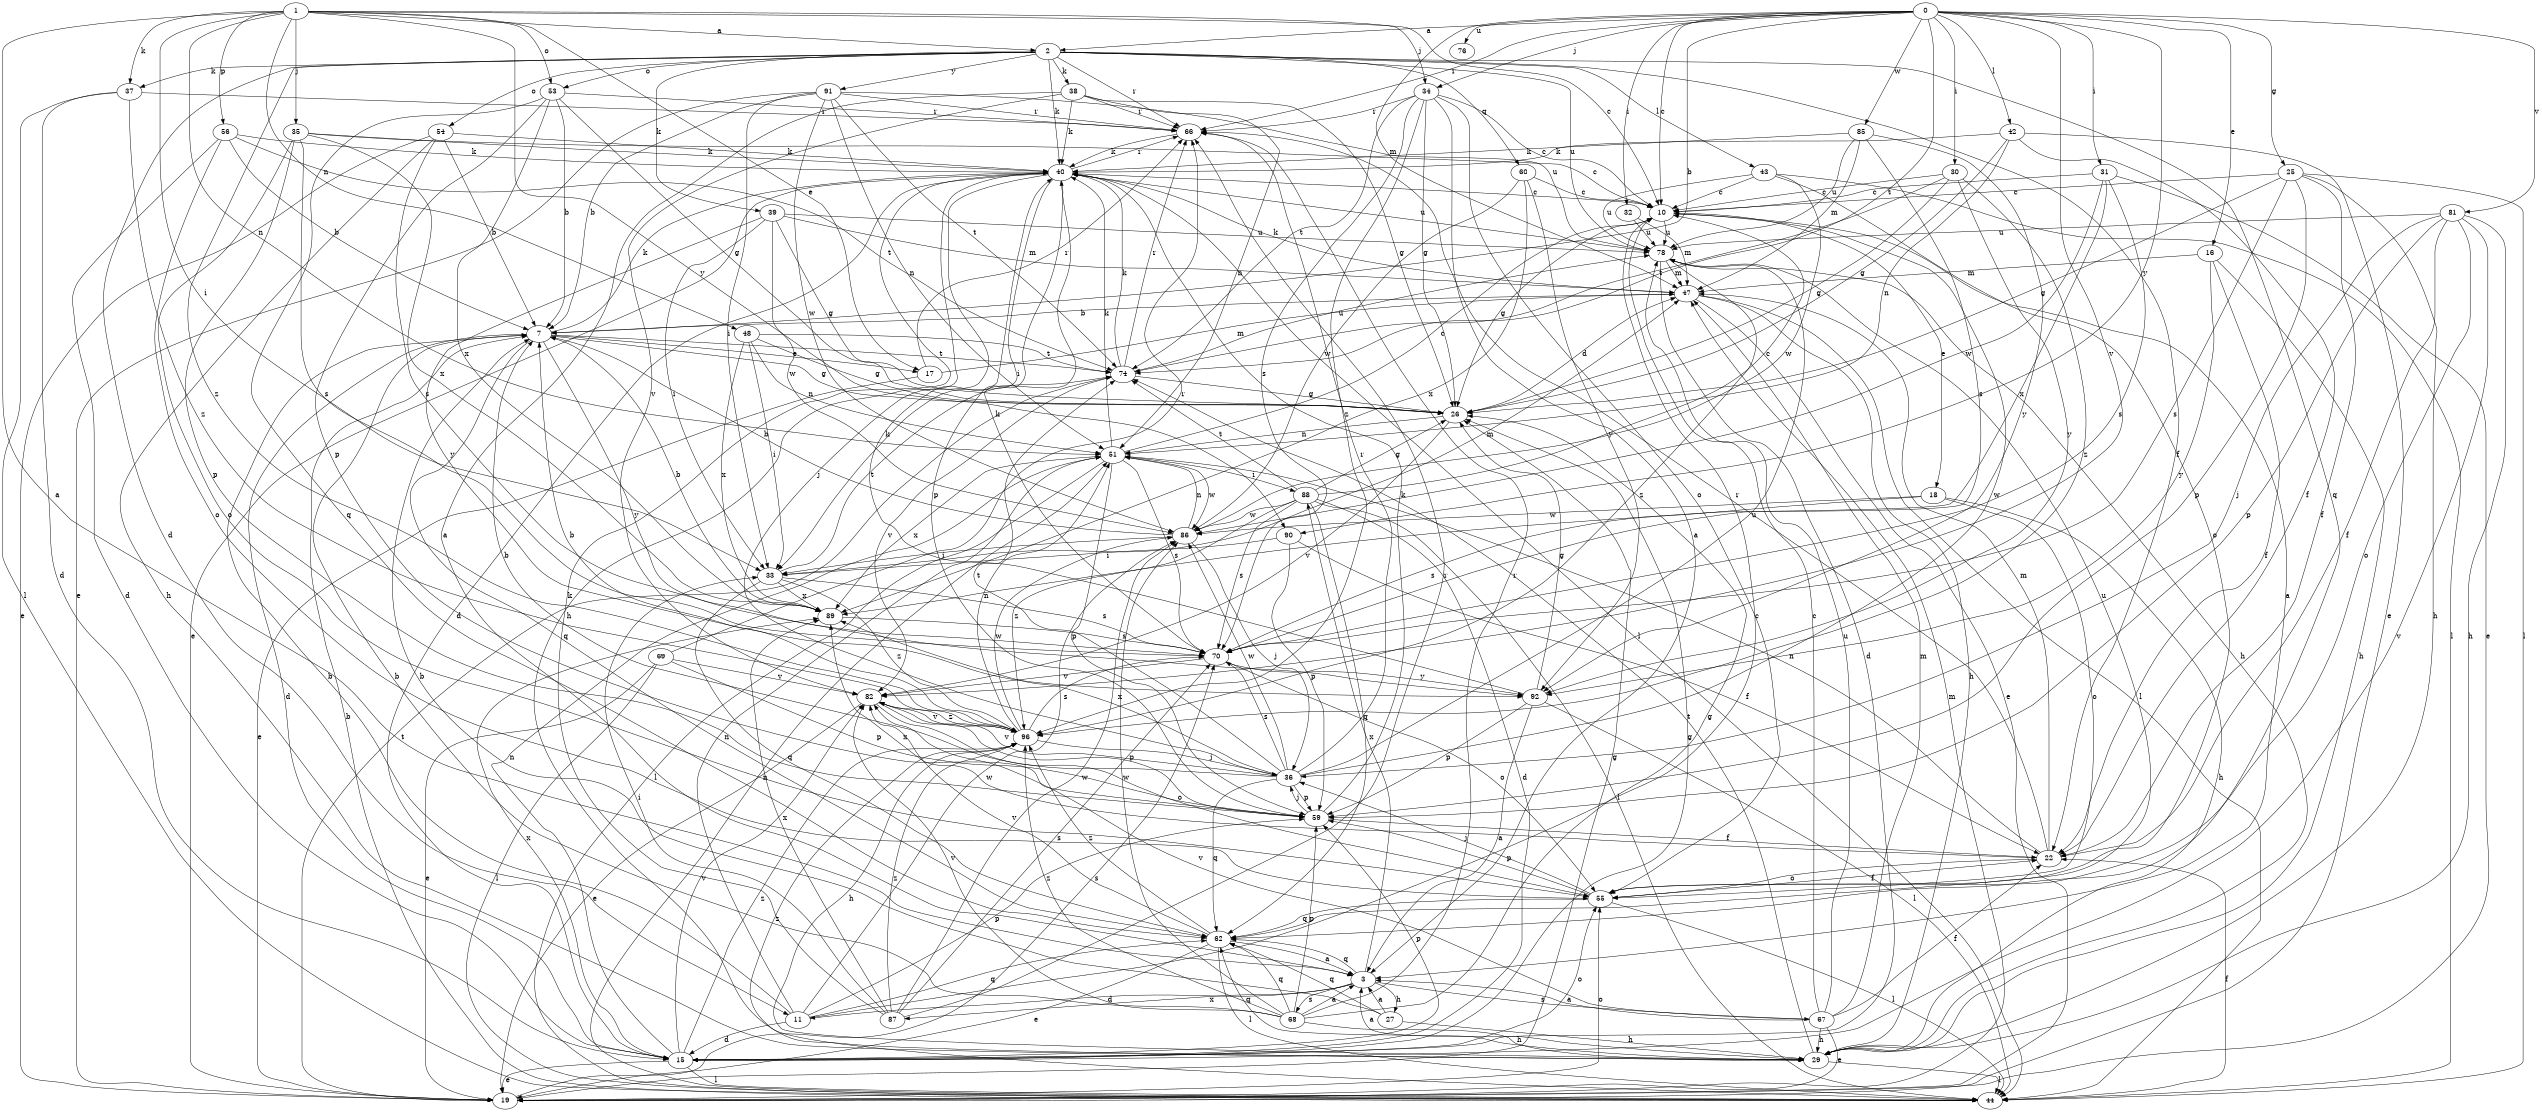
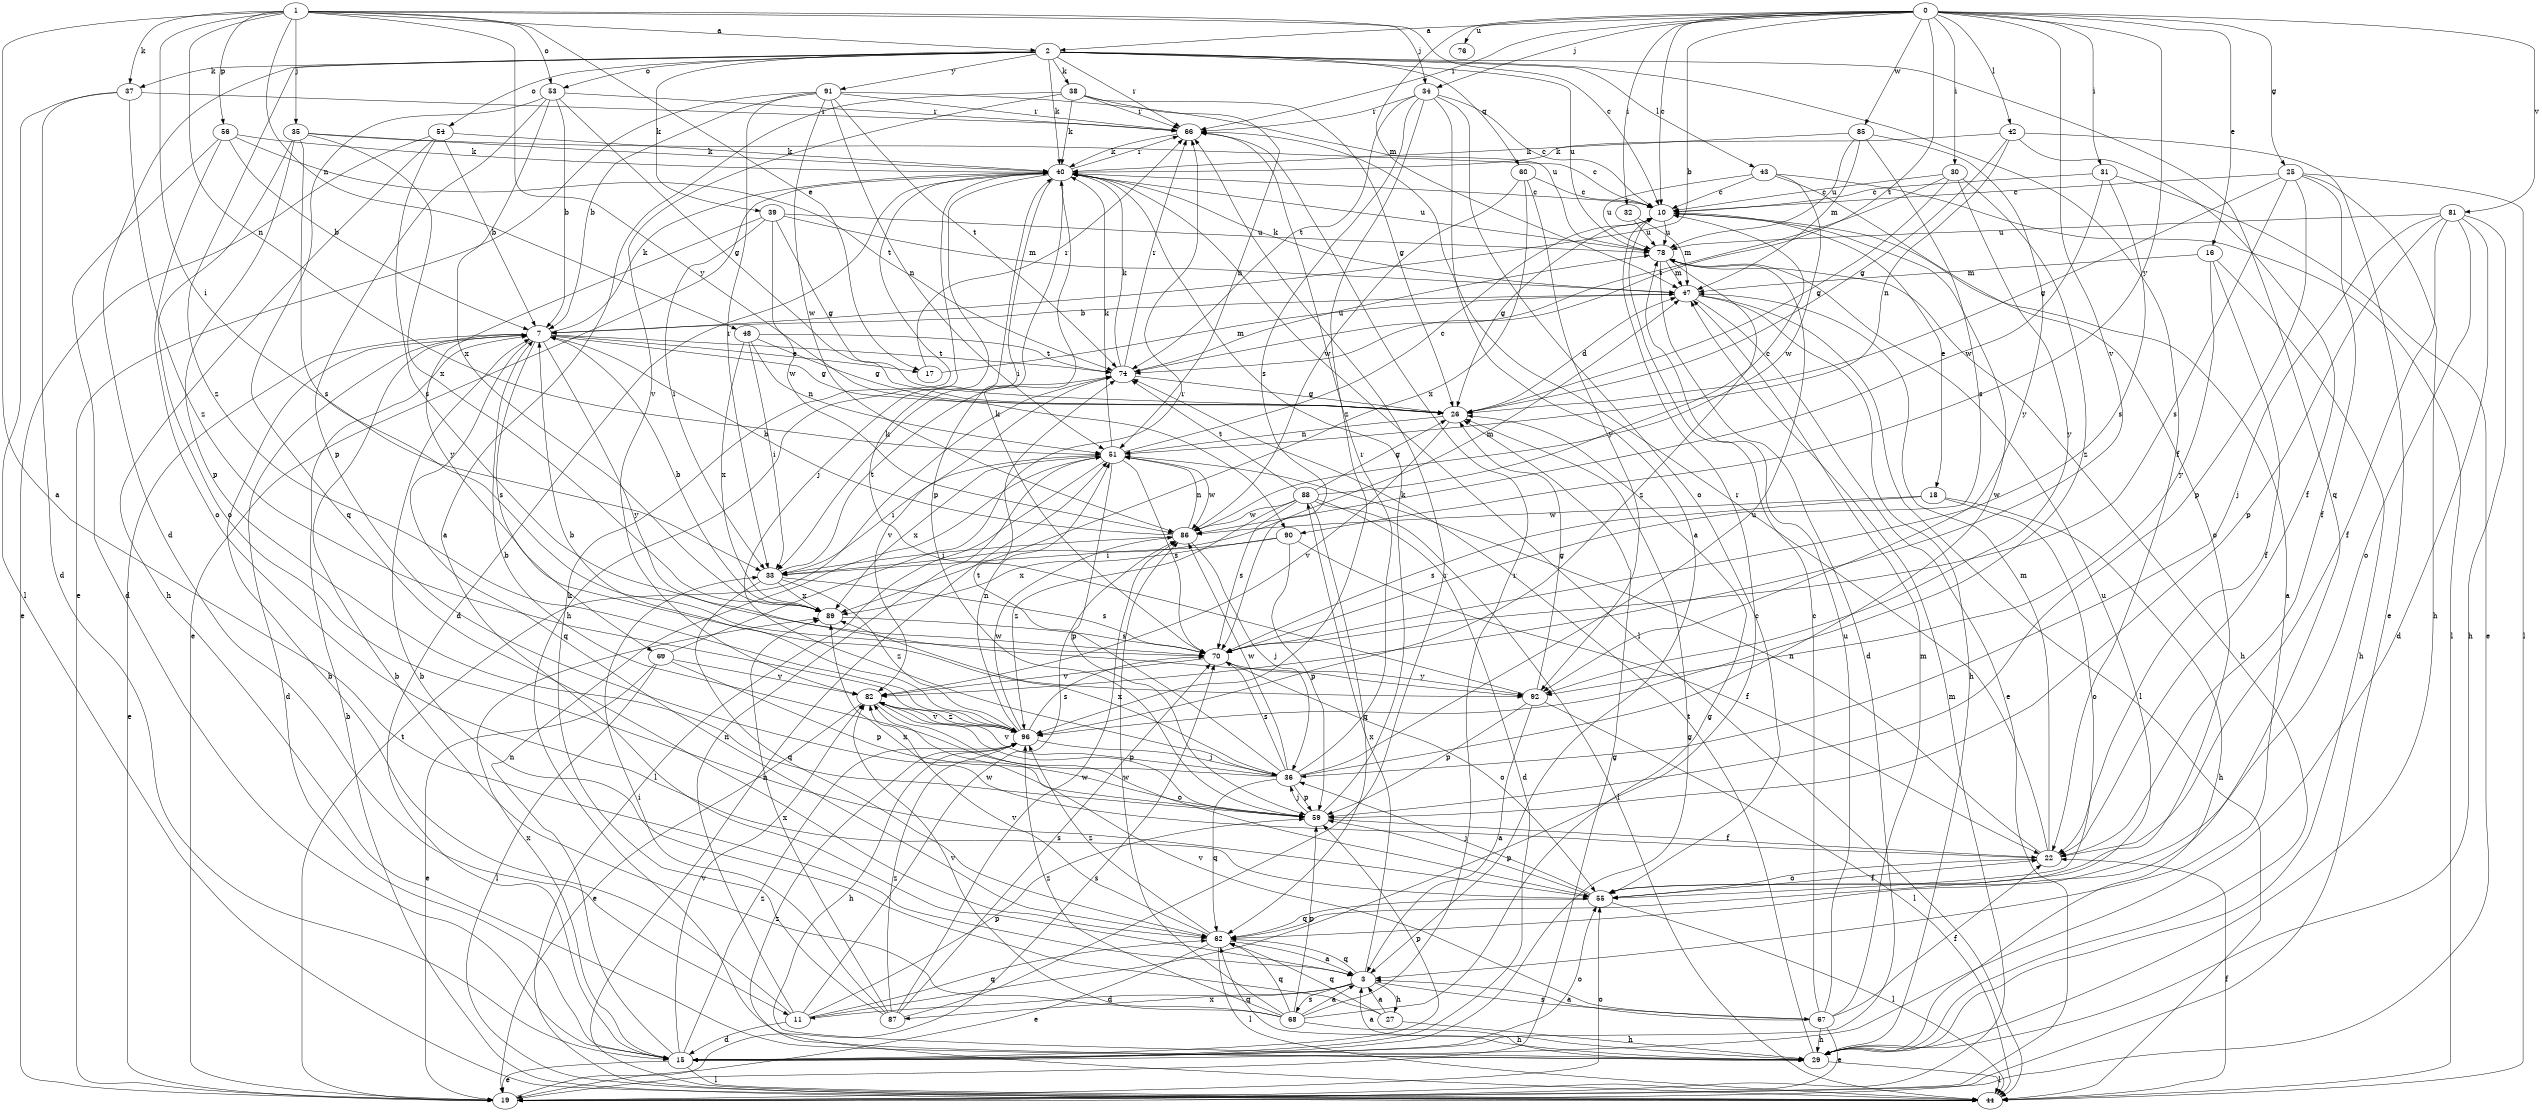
  strict digraph {
    0
    2
    7
    10
    16
    25
    30
    31
    32
    34
    42
    47
    66
    74
    76
    81
    82
    85
    90
    37
    53
    11
    22
    38
    39
    40
    43
    54
    60
    62
    78
    91
    96
    17
    15
    26
    69
    92
    3
    18
    29
    59
    44
    70
    86
    19
    55
    51
    36
    33
    89
    1
    35
    48
    56
    27
    67
    68
    87
    88
    0 -> 2 [label=a]
    0 -> 7 [label=b]
    0 -> 10 [label=c]
    0 -> 16 [label=e]
    0 -> 25 [label=g]
    0 -> 30 [label=i]
    0 -> 31 [label=i]
    0 -> 32 [label=i]
    0 -> 34 [label=j]
    0 -> 42 [label=l]
    0 -> 47 [label=m]
    0 -> 66 [label=r]
    0 -> 74 [label=t]
    0 -> 76 [label=u]
    0 -> 81 [label=v]
    0 -> 82 [label=v]
    0 -> 85 [label=w]
    0 -> 90 [label=y]
    2 -> 66 [label=r]
    2 -> 37 [label=k]
    2 -> 53 [label=o]
    2 -> 11 [label=d]
    2 -> 22 [label=f]
    2 -> 38 [label=k]
    2 -> 39 [label=k]
    2 -> 40 [label=k]
    2 -> 43 [label=l]
    2 -> 54 [label=o]
    2 -> 60 [label=q]
    2 -> 62 [label=q]
    2 -> 78 [label=u]
    2 -> 91 [label=y]
    2 -> 96 [label=z]
    7 -> 74 [label=t]
    7 -> 40 [label=k]
    7 -> 62 [label=q]
    7 -> 17 [label=e]
    7 -> 15 [label=d]
    7 -> 26 [label=g]
+   7 -> 69 [label=s]
    7 -> 92 [label=y]
    10 -> 78 [label=u]
    10 -> 26 [label=g]
    10 -> 3 [label=a]
    10 -> 18 [label=e]
    16 -> 47 [label=m]
    16 -> 22 [label=f]
    16 -> 92 [label=y]
    16 -> 29 [label=h]
    25 -> 10 [label=c]
    25 -> 22 [label=f]
    25 -> 26 [label=g]
    25 -> 29 [label=h]
    25 -> 59 [label=p]
    25 -> 44 [label=l]
    25 -> 70 [label=s]
    30 -> 10 [label=c]
    30 -> 74 [label=t]
    30 -> 96 [label=z]
    30 -> 26 [label=g]
    30 -> 92 [label=y]
    31 -> 10 [label=c]
    31 -> 70 [label=s]
    31 -> 86 [label=w]
    31 -> 19 [label=e]
    32 -> 47 [label=m]
    32 -> 78 [label=u]
    34 -> 10 [label=c]
    34 -> 66 [label=r]
    34 -> 74 [label=t]
    34 -> 96 [label=z]
-   34 -> 26 [label=g]
    34 -> 3 [label=a]
    34 -> 70 [label=s]
    34 -> 55 [label=o]
    42 -> 22 [label=f]
    42 -> 40 [label=k]
    42 -> 26 [label=g]
    42 -> 19 [label=e]
    42 -> 51 [label=n]
    47 -> 7 [label=b]
    47 -> 40 [label=k]
    47 -> 29 [label=h]
    47 -> 44 [label=l]
    47 -> 19 [label=e]
    66 -> 40 [label=k]
    74 -> 66 [label=r]
    74 -> 82 [label=v]
    74 -> 40 [label=k]
    74 -> 78 [label=u]
    74 -> 26 [label=g]
    81 -> 22 [label=f]
    81 -> 78 [label=u]
-   81 -> 15 [label=v]
+   81 -> 15 [label=d]
    81 -> 29 [label=h]
    81 -> 59 [label=p]
    81 -> 55 [label=o]
    81 -> 36 [label=j]
    82 -> 96 [label=z]
    82 -> 59 [label=p]
    82 -> 19 [label=e]
    82 -> 55 [label=o]
    85 -> 47 [label=m]
    85 -> 40 [label=k]
    85 -> 78 [label=u]
    85 -> 92 [label=y]
    85 -> 70 [label=s]
    90 -> 22 [label=f]
    90 -> 59 [label=p]
    90 -> 33 [label=i]
-   31 -> 89 [label=x]
+   90 -> 89 [label=x]
    37 -> 66 [label=r]
    37 -> 96 [label=z]
    37 -> 15 [label=d]
    37 -> 44 [label=l]
    53 -> 7 [label=b]
    53 -> 66 [label=r]
    53 -> 62 [label=q]
    53 -> 26 [label=g]
    53 -> 59 [label=p]
    53 -> 89 [label=x]
    11 -> 7 [label=b]
    11 -> 10 [label=c]
    11 -> 62 [label=q]
    11 -> 15 [label=d]
    11 -> 59 [label=p]
    11 -> 86 [label=w]
    11 -> 51 [label=n]
    22 -> 47 [label=m]
    22 -> 66 [label=r]
    22 -> 55 [label=o]
    22 -> 51 [label=n]
    22 -> 89 [label=x]
    38 -> 66 [label=r]
    38 -> 82 [label=v]
    38 -> 40 [label=k]
    38 -> 26 [label=g]
    38 -> 3 [label=a]
    38 -> 51 [label=n]
    39 -> 47 [label=m]
    39 -> 78 [label=u]
    39 -> 26 [label=g]
    39 -> 92 [label=y]
    39 -> 86 [label=w]
    39 -> 33 [label=i]
    40 -> 10 [label=c]
    40 -> 66 [label=r]
    40 -> 78 [label=u]
    40 -> 15 [label=d]
    40 -> 29 [label=h]
    40 -> 59 [label=p]
    40 -> 44 [label=l]
    40 -> 19 [label=e]
    40 -> 36 [label=j]
    40 -> 33 [label=i]
    43 -> 10 [label=c]
    43 -> 78 [label=u]
    43 -> 44 [label=l]
    43 -> 86 [label=w]
    43 -> 55 [label=o]
    54 -> 7 [label=b]
    54 -> 40 [label=k]
    54 -> 29 [label=h]
    54 -> 70 [label=s]
    54 -> 19 [label=e]
    60 -> 10 [label=c]
    60 -> 92 [label=y]
    60 -> 86 [label=w]
    60 -> 89 [label=x]
    62 -> 82 [label=v]
    62 -> 78 [label=u]
    62 -> 96 [label=z]
    62 -> 3 [label=a]
    62 -> 44 [label=l]
    62 -> 19 [label=e]
    78 -> 47 [label=m]
    78 -> 96 [label=z]
    78 -> 15 [label=d]
    78 -> 29 [label=h]
    91 -> 7 [label=b]
    91 -> 66 [label=r]
    91 -> 74 [label=t]
    91 -> 78 [label=u]
    91 -> 86 [label=w]
    91 -> 19 [label=e]
    91 -> 51 [label=n]
-   91 -> 33 [label=i]
+   91 -> 33 [label=r]
    96 -> 7 [label=b]
    96 -> 82 [label=v]
    96 -> 29 [label=h]
    96 -> 70 [label=s]
    96 -> 86 [label=w]
    96 -> 51 [label=n]
    96 -> 36 [label=j]
    17 -> 47 [label=m]
    17 -> 66 [label=r]
-   17 -> 19 [label=e]
+   7 -> 19 [label=e]
    15 -> 82 [label=v]
    15 -> 96 [label=z]
    15 -> 26 [label=g]
    15 -> 59 [label=p]
    15 -> 44 [label=l]
    15 -> 19 [label=e]
    15 -> 55 [label=o]
    15 -> 51 [label=n]
    15 -> 89 [label=x]
    26 -> 47 [label=d]
    26 -> 82 [label=v]
    26 -> 51 [label=n]
    69 -> 66 [label=r]
    69 -> 82 [label=v]
    69 -> 59 [label=p]
    69 -> 44 [label=l]
    69 -> 19 [label=e]
    92 -> 40 [label=k]
    92 -> 26 [label=g]
    92 -> 3 [label=a]
    92 -> 59 [label=p]
    92 -> 44 [label=l]
    3 -> 11 [label=d]
    3 -> 62 [label=q]
    3 -> 27 [label=h]
    3 -> 67 [label=s]
    3 -> 68 [label=s]
    3 -> 87 [label=x]
    3 -> 88 [label=x]
    18 -> 29 [label=h]
    18 -> 70 [label=s]
    18 -> 86 [label=w]
    18 -> 55 [label=o]
    29 -> 74 [label=t]
    29 -> 62 [label=q]
    29 -> 3 [label=a]
    29 -> 44 [label=l]
    59 -> 22 [label=f]
    59 -> 40 [label=k]
    59 -> 36 [label=j]
    44 -> 7 [label=b]
    44 -> 22 [label=f]
    44 -> 96 [label=z]
    44 -> 51 [label=n]
    70 -> 82 [label=v]
    70 -> 40 [label=k]
    70 -> 92 [label=y]
    70 -> 55 [label=o]
    86 -> 7 [label=b]
    86 -> 51 [label=n]
    86 -> 36 [label=j]
    86 -> 33 [label=i]
    19 -> 47 [label=m]
    19 -> 74 [label=t]
    19 -> 26 [label=g]
    19 -> 70 [label=s]
    19 -> 55 [label=o]
    55 -> 22 [label=f]
    55 -> 62 [label=q]
    55 -> 59 [label=p]
    55 -> 44 [label=l]
    55 -> 36 [label=j]
    51 -> 10 [label=c]
    51 -> 40 [label=k]
    51 -> 59 [label=p]
    51 -> 44 [label=l]
    51 -> 70 [label=s]
    51 -> 86 [label=w]
-   51 -> 88 [label=i]
+   51 -> 33 [label=i]
    51 -> 89 [label=x]
    36 -> 7 [label=b]
    36 -> 10 [label=w]
    36 -> 66 [label=r]
    36 -> 74 [label=t]
    36 -> 82 [label=v]
    36 -> 62 [label=q]
    36 -> 78 [label=u]
    36 -> 59 [label=p]
    36 -> 70 [label=s]
    36 -> 86 [label=w]
    36 -> 89 [label=x]
    33 -> 47 [label=m]
    33 -> 74 [label=t]
    33 -> 62 [label=q]
    33 -> 96 [label=z]
    33 -> 70 [label=s]
    33 -> 89 [label=x]
    89 -> 7 [label=b]
    89 -> 70 [label=s]
    1 -> 2 [label=a]
    1 -> 10 [label=c]
    1 -> 34 [label=j]
    1 -> 90 [label=y]
    1 -> 37 [label=k]
    1 -> 53 [label=o]
    1 -> 17 [label=e]
    1 -> 3 [label=a]
    1 -> 51 [label=n]
    1 -> 33 [label=i]
    1 -> 35 [label=j]
    1 -> 48 [label=n]
    1 -> 56 [label=p]
    35 -> 10 [label=c]
    35 -> 40 [label=k]
    35 -> 59 [label=p]
    35 -> 70 [label=s]
    35 -> 55 [label=o]
    35 -> 89 [label=x]
    48 -> 74 [label=t]
    48 -> 26 [label=g]
    48 -> 51 [label=n]
    48 -> 33 [label=i]
    48 -> 89 [label=x]
    56 -> 7 [label=b]
    56 -> 74 [label=t]
    56 -> 40 [label=k]
    56 -> 15 [label=d]
    56 -> 55 [label=o]
    27 -> 7 [label=b]
    27 -> 62 [label=q]
    27 -> 3 [label=a]
    27 -> 29 [label=h]
    67 -> 10 [label=c]
    67 -> 47 [label=m]
    67 -> 82 [label=v]
    67 -> 22 [label=f]
    67 -> 78 [label=u]
    67 -> 3 [label=a]
    67 -> 29 [label=h]
    67 -> 19 [label=e]
    68 -> 7 [label=b]
    68 -> 66 [label=r]
    68 -> 82 [label=v]
    68 -> 62 [label=q]
    68 -> 96 [label=z]
    68 -> 26 [label=g]
    68 -> 3 [label=a]
    68 -> 29 [label=h]
    68 -> 59 [label=p]
    68 -> 86 [label=w]
    87 -> 66 [label=r]
    87 -> 40 [label=k]
    87 -> 96 [label=z]
    87 -> 70 [label=s]
    87 -> 86 [label=w]
    87 -> 33 [label=i]
    87 -> 89 [label=x]
    88 -> 10 [label=c]
    88 -> 74 [label=t]
    88 -> 62 [label=q]
    88 -> 96 [label=z]
    88 -> 15 [label=d]
    88 -> 26 [label=g]
    88 -> 44 [label=l]
    88 -> 70 [label=s]
    88 -> 86 [label=w]
  }
